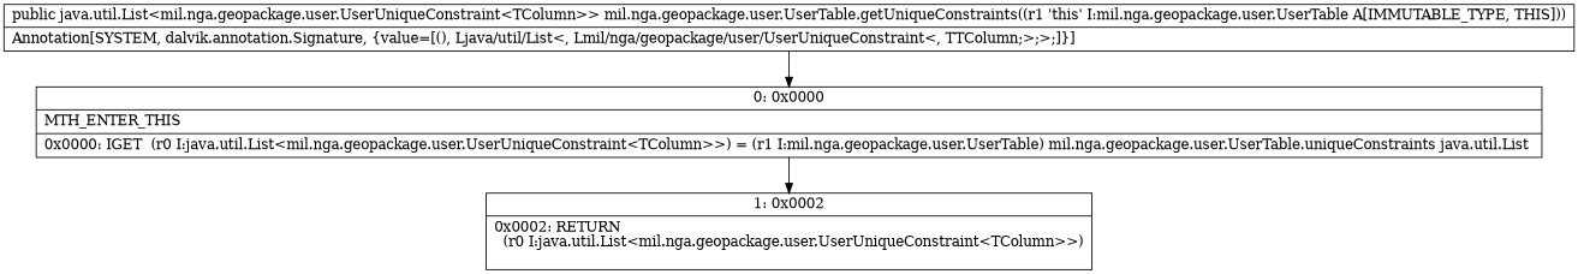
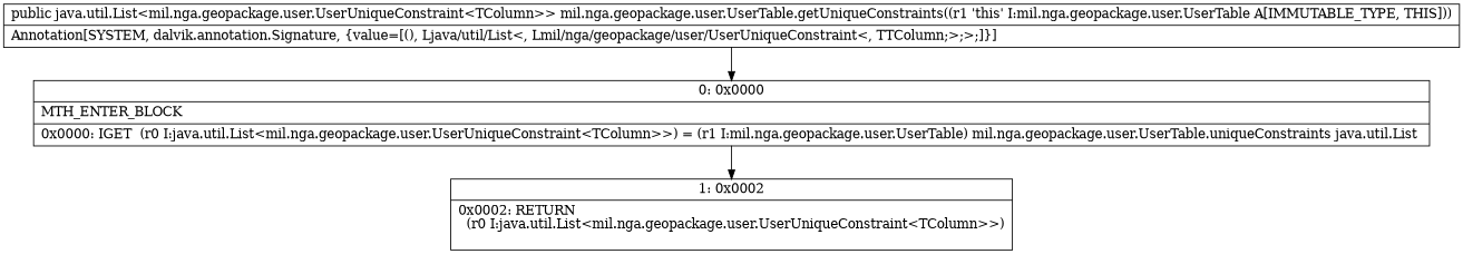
  digraph {
    node [shape=record]
-   n1 [label="{0\:\ 0x0000|MTH_ENTER_THIS\l|0x0000: IGET  (r0 I:java.util.List\<mil.nga.geopackage.user.UserUniqueConstraint\<TColumn\>\>) = (r1 I:mil.nga.geopackage.user.UserTable) mil.nga.geopackage.user.UserTable.uniqueConstraints java.util.List \l}"]
+   n1 [label="{0\:\ 0x0000|MTH_ENTER_BLOCK\l|0x0000: IGET  (r0 I:java.util.List\<mil.nga.geopackage.user.UserUniqueConstraint\<TColumn\>\>) = (r1 I:mil.nga.geopackage.user.UserTable) mil.nga.geopackage.user.UserTable.uniqueConstraints java.util.List \l}"]
    n2 [label="{1\:\ 0x0002|0x0002: RETURN  \l  (r0 I:java.util.List\<mil.nga.geopackage.user.UserUniqueConstraint\<TColumn\>\>)\l \l}"]
    n3 [label="{public java.util.List\<mil.nga.geopackage.user.UserUniqueConstraint\<TColumn\>\> mil.nga.geopackage.user.UserTable.getUniqueConstraints((r1 'this' I:mil.nga.geopackage.user.UserTable A[IMMUTABLE_TYPE, THIS]))  | Annotation[SYSTEM, dalvik.annotation.Signature, \{value=[(), Ljava\/util\/List\<, Lmil\/nga\/geopackage\/user\/UserUniqueConstraint\<, TTColumn;\>;\>;]\}]\l}"]
    n1 -> n2
    n3 -> n1
  }
